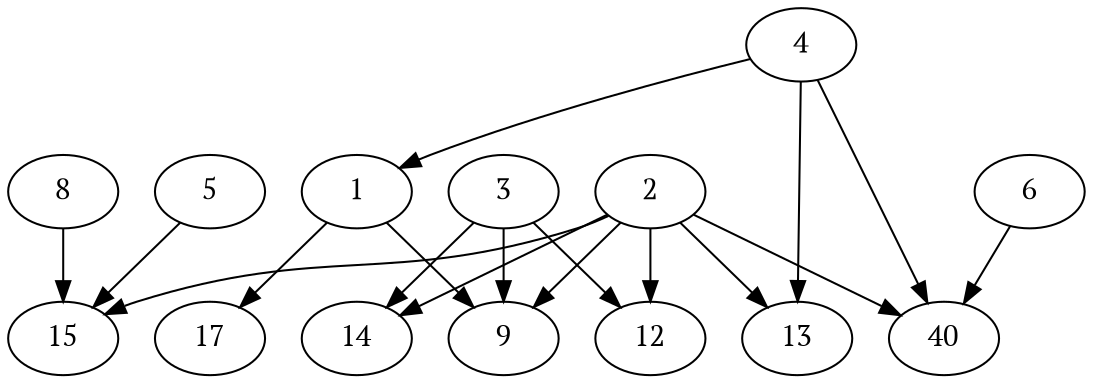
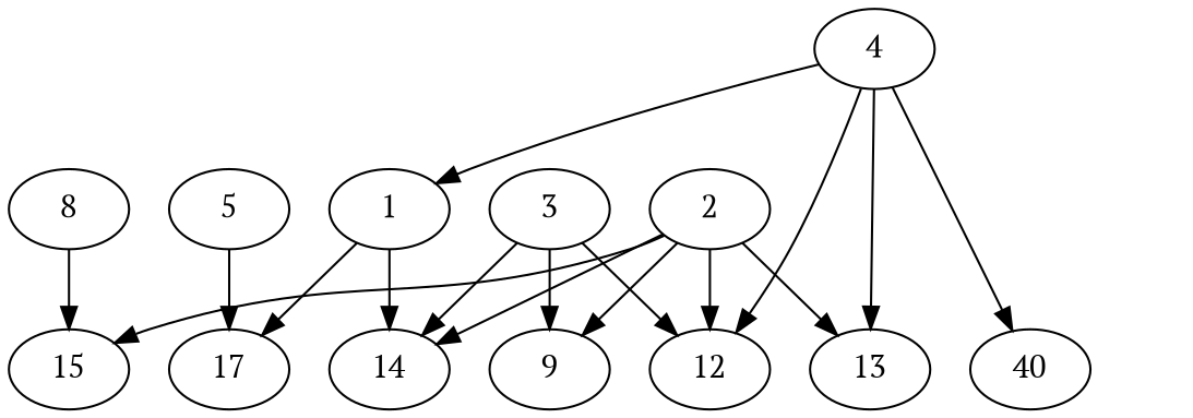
  digraph {
    fontname="PT Serif"
    node [alpha=0.05 fontname="PT Serif"]
    edge [fontname="PT Serif"]
    1 [alpha=0.06 expect_size=17069056]
    n2 [alpha=0.10 expect_size=14796800 label=17]
    14 [expect_size=26839040]
    2 [alpha=0.16 expect_size=16173056]
    9 [alpha=0.08 expect_size=45729792]
    n6 [expect_size=24004608 label=40]
    12 [alpha=0.15 expect_size=28994560]
    13 [alpha=0.15 expect_size=20174848]
    15 [alpha=0.08 expect_size=47143936]
    3 [alpha=0.03 expect_size=40663040]
    4 [alpha=0.09 expect_size=40966144]
    5 [alpha=0.18 expect_size=14839808]
-   6 [alpha=0.11 expect_size=44248064]
    8 [alpha=0.11 expect_size=21676032]
    1 -> n2
-   1 -> 9
+   1 -> 14
    2 -> 14
    2 -> 9
-   2 -> n6
    2 -> 12
    2 -> 13
    2 -> 15
    3 -> 14
    3 -> 9
    3 -> 12
    4 -> 1
    4 -> n6
+   4 -> 12
    4 -> 13
-   5 -> 15
-   6 -> n6
+   5 -> n2
    8 -> 15
  }
